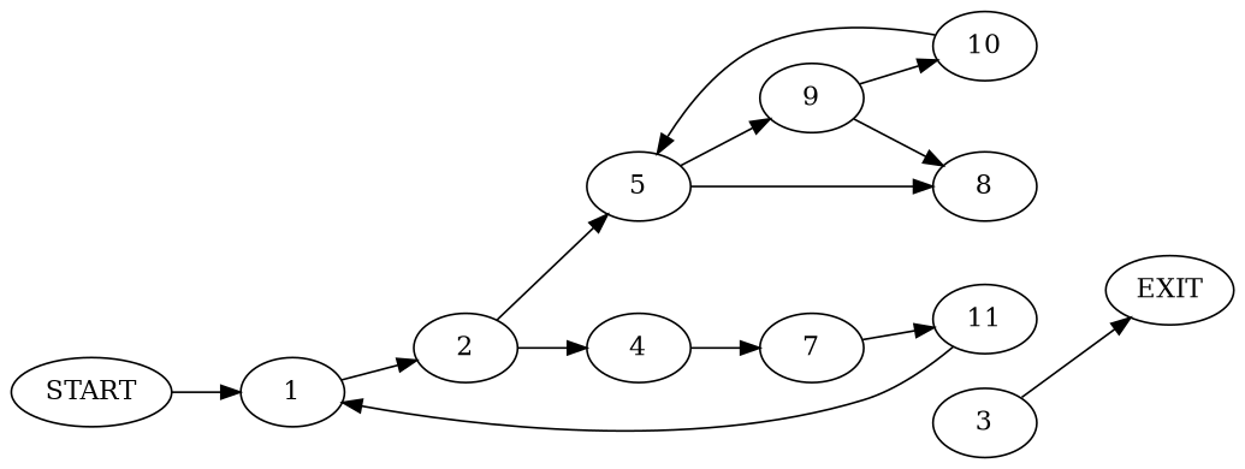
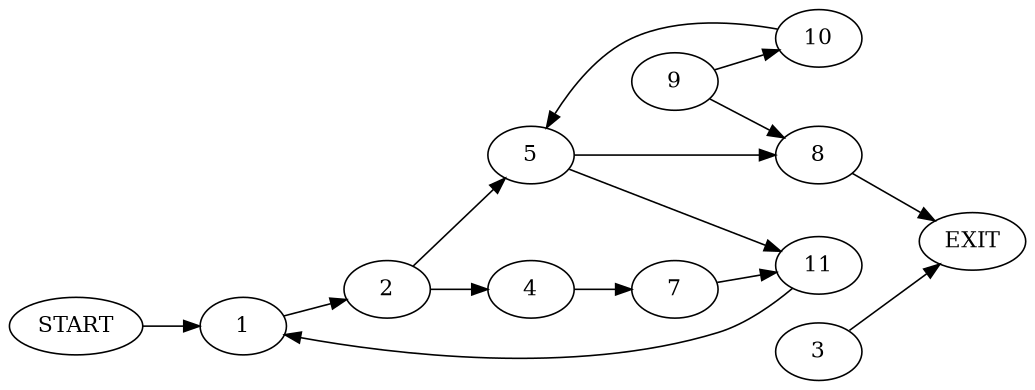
  digraph {
    rankdir=LR
    n1 [label=START]
    1
    2
    n4 [label=EXIT]
    4
    5
    3
    7
    8
    9
    11
    10
    n1 -> 1
    1 -> 2
    2 -> 4
    2 -> 5
    4 -> 7
    5 -> 8
-   5 -> 9
+   5 -> 11
    3 -> n4
    7 -> 11
+   8 -> n4
    9 -> 8
    9 -> 10
    11 -> 1
    10 -> 5
  }
